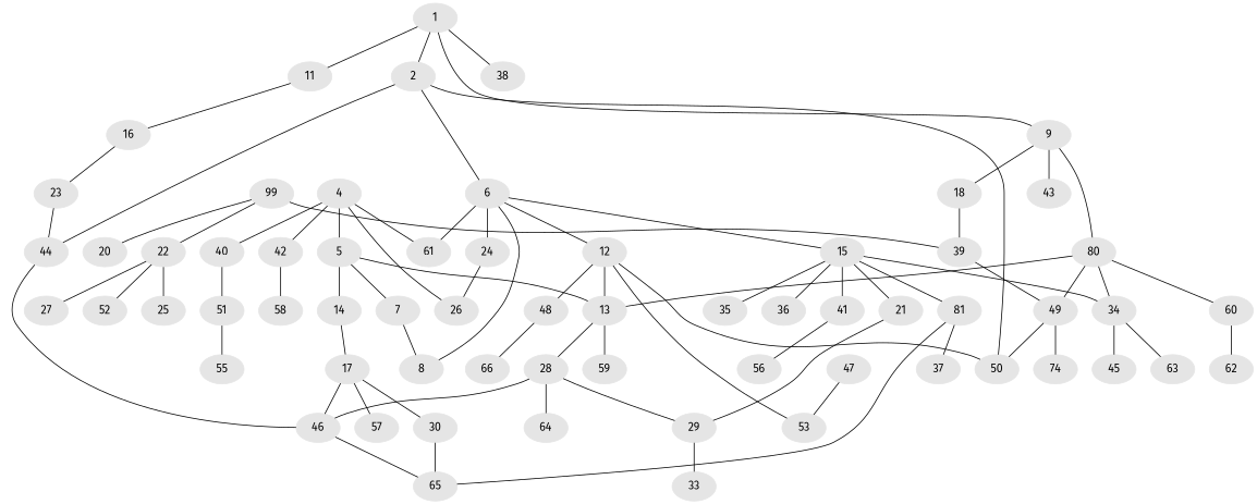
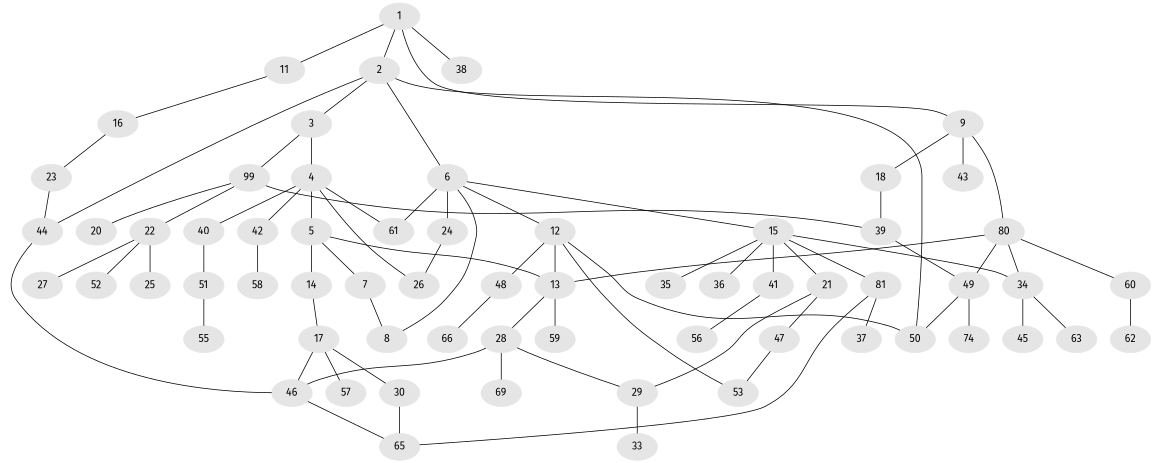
  graph {
    fontname="Fira Sans"
    node [color=gray90 fontname="Fira Sans" style=filled]
    edge [fontname="Fira Sans" weight=1.0]
    1
    2
    9
    11
    38
+   3
    6
    44
    50
    n10 [label=80]
    18
    43
    16
    4
    n15 [label=99]
    61
    8
    12
    15
    24
    46
    5
    40
    42
    26
    39
    20
    22
    7
    13
    14
    51
    58
    28
    59
    17
    48
    53
    34
    21
    n41 [label=81]
    35
    36
    41
    49
    60
    45
    63
    n49 [label=74]
    62
    23
    66
    29
-   64
+   64 [label=69]
    30
    57
    47
    65
    37
    56
    25
    27
    52
    33
    55
    1 -- 2
    1 -- 9
    1 -- 11
    1 -- 38
+   2 -- 3
    2 -- 6
    2 -- 44
    2 -- 50
    9 -- n10
    9 -- 18
    9 -- 43
    11 -- 16
+   3 -- 4
+   3 -- n15
    6 -- 61
    6 -- 8
    6 -- 12
    6 -- 15
    6 -- 24 [weight=2.0]
    44 -- 46
    n10 -- 13
    n10 -- 34
    n10 -- 49
    n10 -- 60
    18 -- 39
    16 -- 23
    4 -- 61
    4 -- 5
    4 -- 40
    4 -- 42
    4 -- 26
    n15 -- 39
    n15 -- 20
    n15 -- 22
    12 -- 50
    12 -- 13
    12 -- 48
    12 -- 53
    15 -- 34
    15 -- 21
    15 -- n41
    15 -- 35
    15 -- 36
    15 -- 41
    24 -- 26
    46 -- 65
    5 -- 7
    5 -- 13
    5 -- 14
    40 -- 51
    42 -- 58
    39 -- 49
    22 -- 25
    22 -- 27
    22 -- 52
    7 -- 8
    13 -- 28
    13 -- 59
    14 -- 17
    51 -- 55
    28 -- 46
    28 -- 29
    28 -- 64
    17 -- 46
    17 -- 30
    17 -- 57
    48 -- 66
    34 -- 45
    34 -- 63
    21 -- 29
+   21 -- 47
    n41 -- 65
    n41 -- 37
    41 -- 56 [weight=2.0]
    49 -- 50
    49 -- n49 [weight=3.0]
    60 -- 62 [weight=2.0]
    23 -- 44
    29 -- 33
    30 -- 65
    47 -- 53
  }
